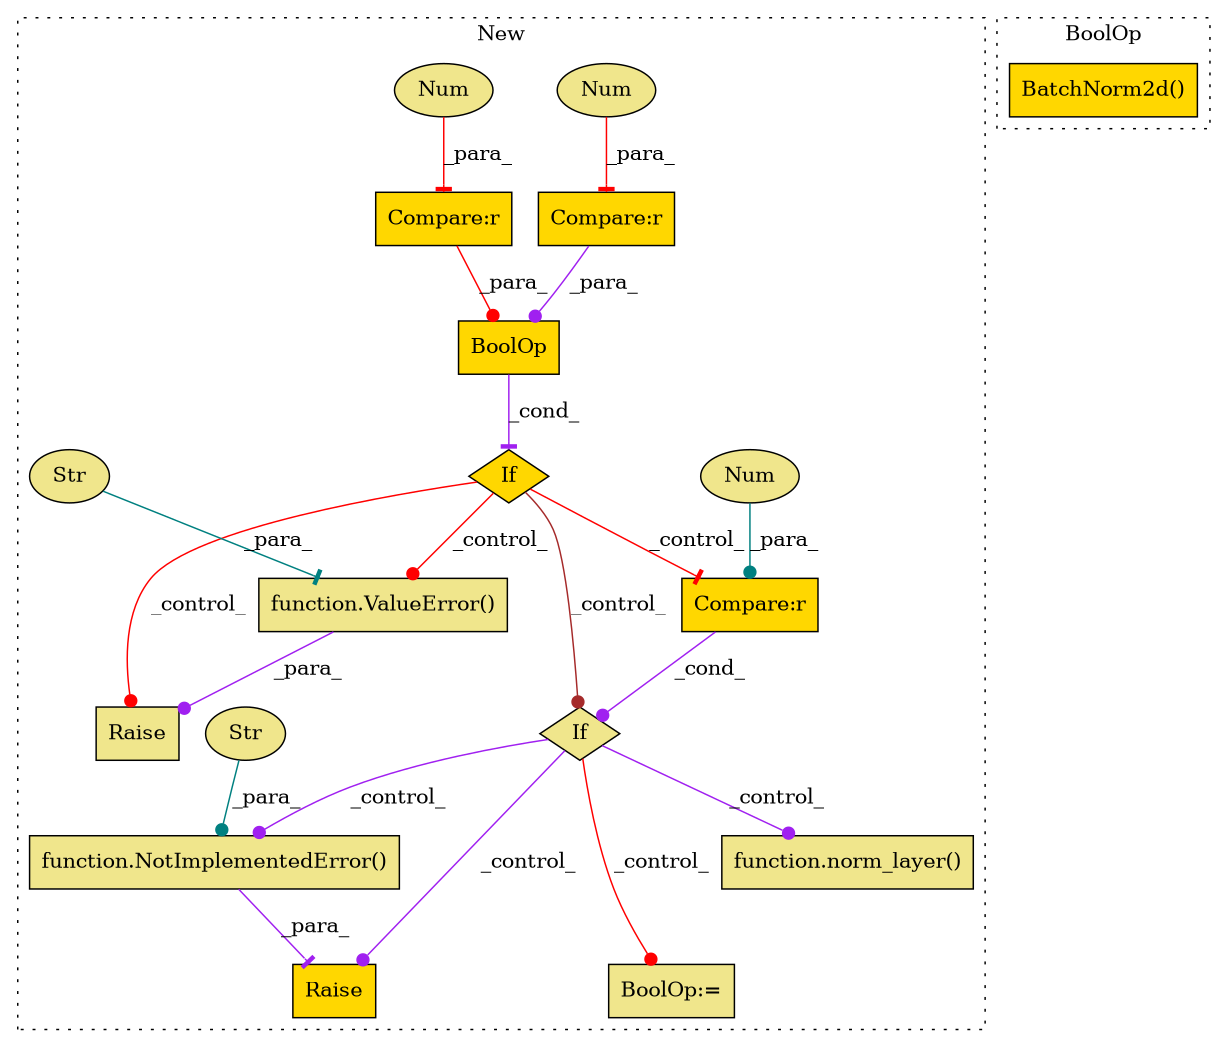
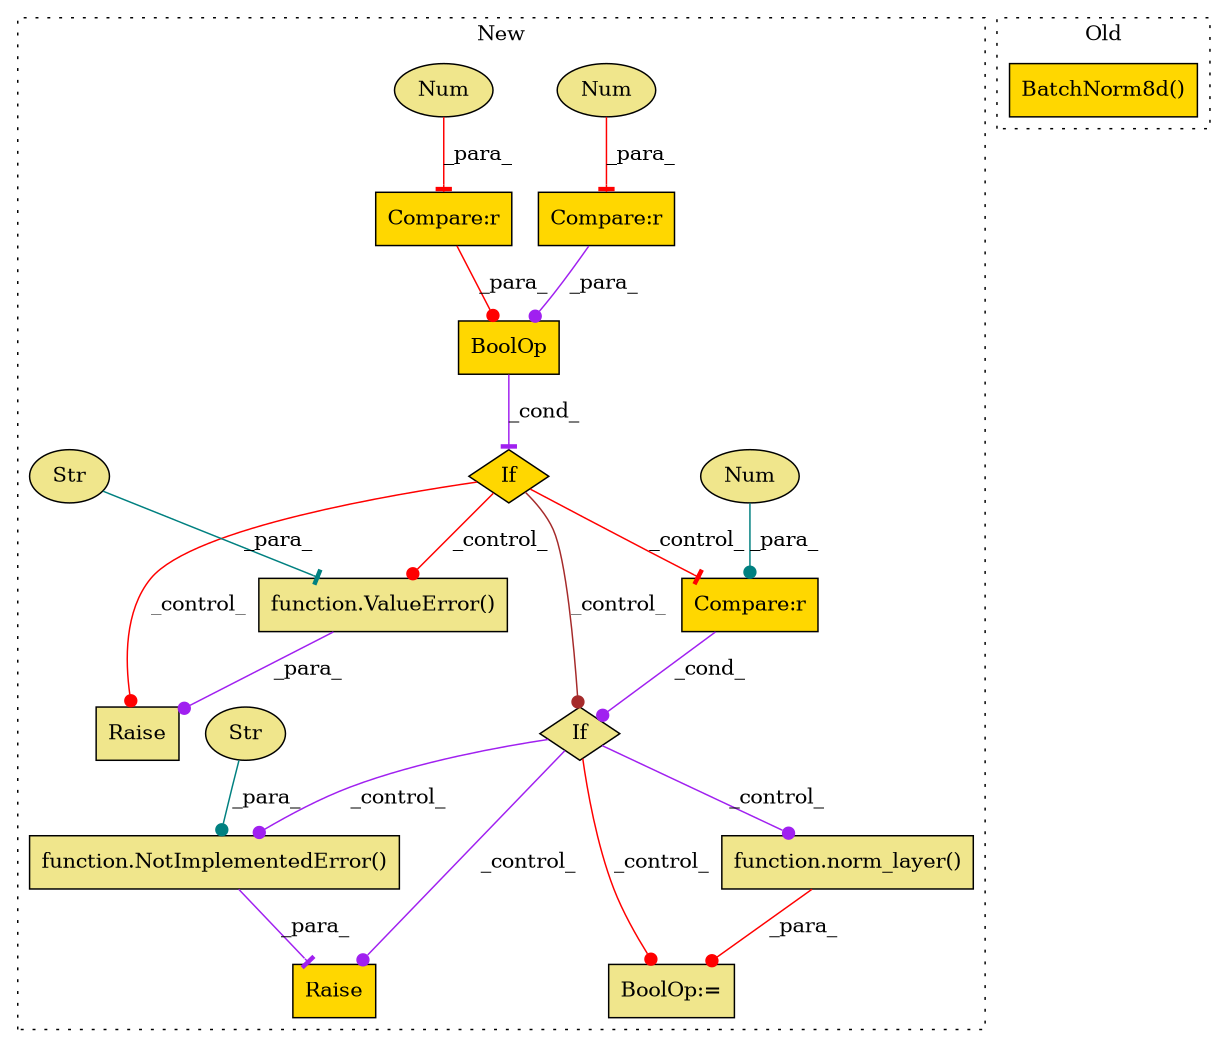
  digraph {
    node [a=75 fillcolor=khaki l=1 s=921 shape=box style=filled]
    edge [arrowhead=dot color=purple]
    n1 [a=72 fillcolor=gold l=31 label=BoolOp]
    n2 [a=40 fillcolor=gold l=16 label="Compare:r" s=936]
    n3 [a=40 fillcolor=gold l=11 label="Compare:r"]
    n4 [a=76 label=Num s=931 shape=ellipse]
    n5 [a=76 l=2 label=Num s=950 shape=ellipse]
    n6 [a=91 l=6 label=Raise s=966]
    n7 [a=96 l="3,14" label=If s="1046,1061" shape=diamond]
    n8 [l="20,1" label="function.NotImplementedError()" s="1081,1143"]
    n9 [a=96 fillcolor=gold l="3,14" label=If s="918,952" shape=diamond]
    n10 [a=66 l=42 label=Str s=1101 shape=ellipse]
    n11 [a=40 fillcolor=gold l=12 label="Compare:r" s=1049]
    n12 [a=76 label=Num s=1060 shape=ellipse]
    n13 [a=91 fillcolor=gold l=6 label=Raise s=1075]
    n14 [a=68 l=3 label="BoolOp:=" s=1307]
    n15 [l="11,1" label="function.ValueError()" s="972,1036"]
    n16 [a=66 l=53 label=Str s=983 shape=ellipse]
    n17 [l="11,1" label="function.norm_layer()" s="1310,1327"]
-   n18 [fillcolor=gold l="15,1" label="BatchNorm2d()" s="564,585"]
+   n18 [fillcolor=gold l="15,1" label="BatchNorm8d()" s="564,585"]
    subgraph cluster_1 {
      label=New
      style=dotted
      n1
      n2
      n3
      n4
      n5
      n6
      n7
      n8
      n9
      n10
      n11
      n12
      n13
      n14
      n15
      n16
      n17
    }
    subgraph cluster_2 {
-     label=BoolOp
+     label=Old
      style=dotted
      n18
    }
    n1 -> n9 [arrowhead=tee label=_cond_]
    n2 -> n1 [color=red label=_para_]
    n3 -> n1 [label=_para_]
    n4 -> n3 [arrowhead=tee color=red label=_para_]
    n5 -> n2 [arrowhead=tee color=red label=_para_]
    n7 -> n8 [label=_control_]
    n7 -> n13 [label=_control_]
    n7 -> n14 [color=red label=_control_]
    n7 -> n17 [label=_control_]
    n8 -> n13 [arrowhead=tee label=_para_]
    n9 -> n6 [color=red label=_control_]
    n9 -> n7 [color=brown label=_control_]
    n9 -> n11 [arrowhead=tee color=red label=_control_]
    n9 -> n15 [color=red label=_control_]
    n10 -> n8 [color=teal label=_para_]
    n11 -> n7 [label=_cond_]
    n12 -> n11 [color=teal label=_para_]
    n15 -> n6 [label=_para_]
    n16 -> n15 [arrowhead=tee color=teal label=_para_]
+   n17 -> n14 [color=red label=_para_]
  }
